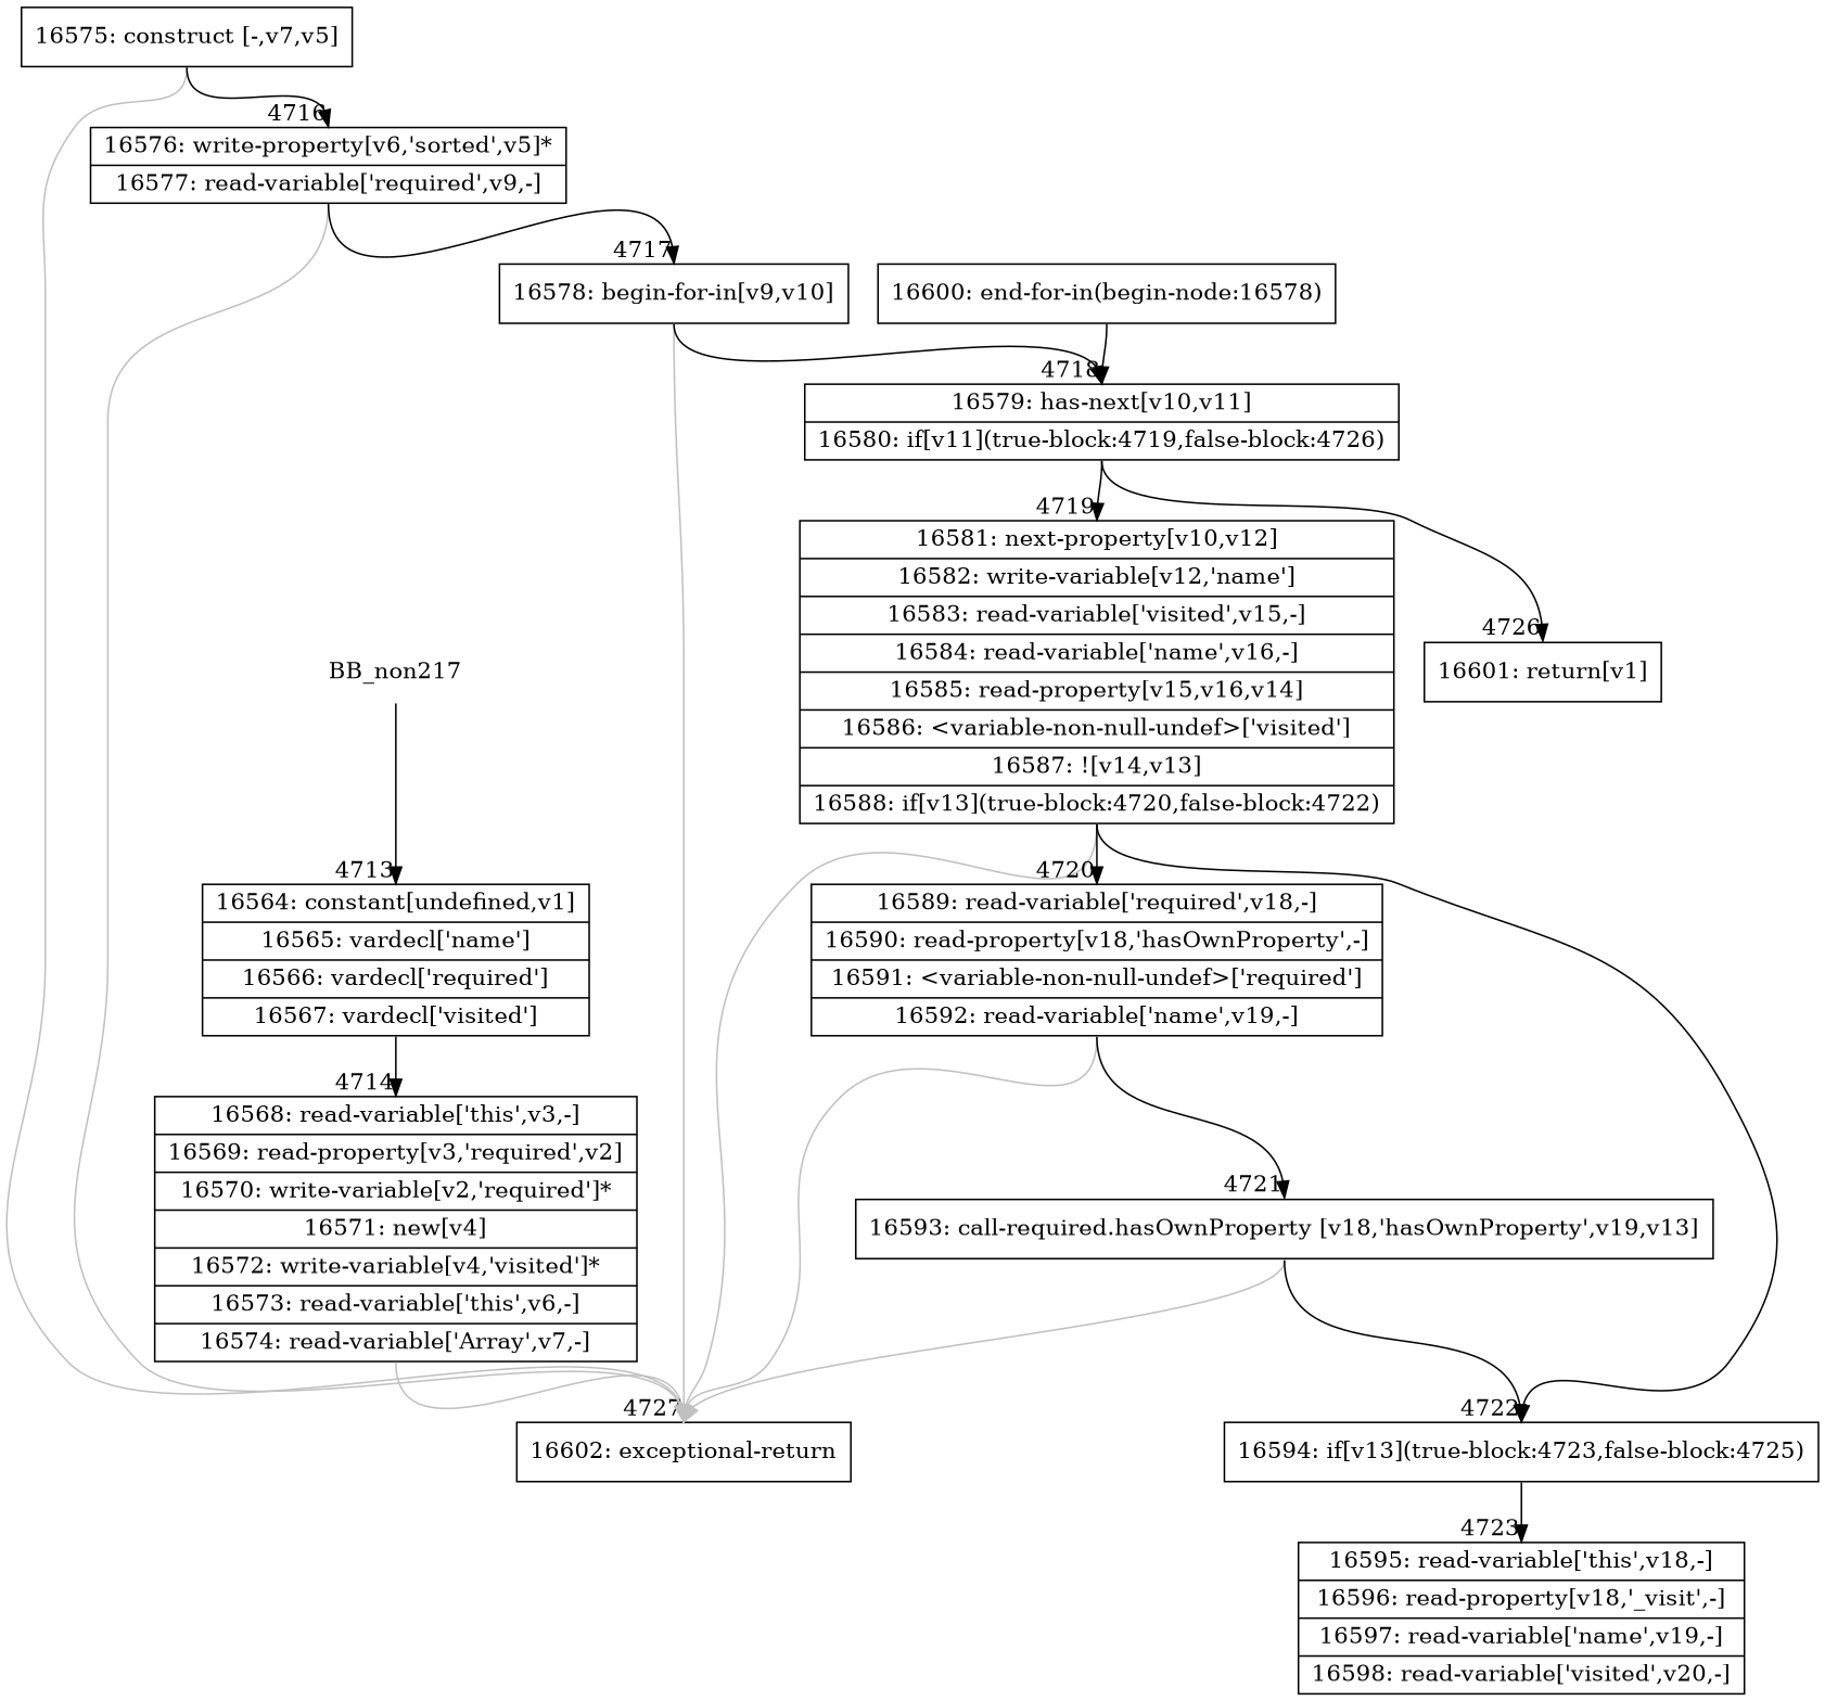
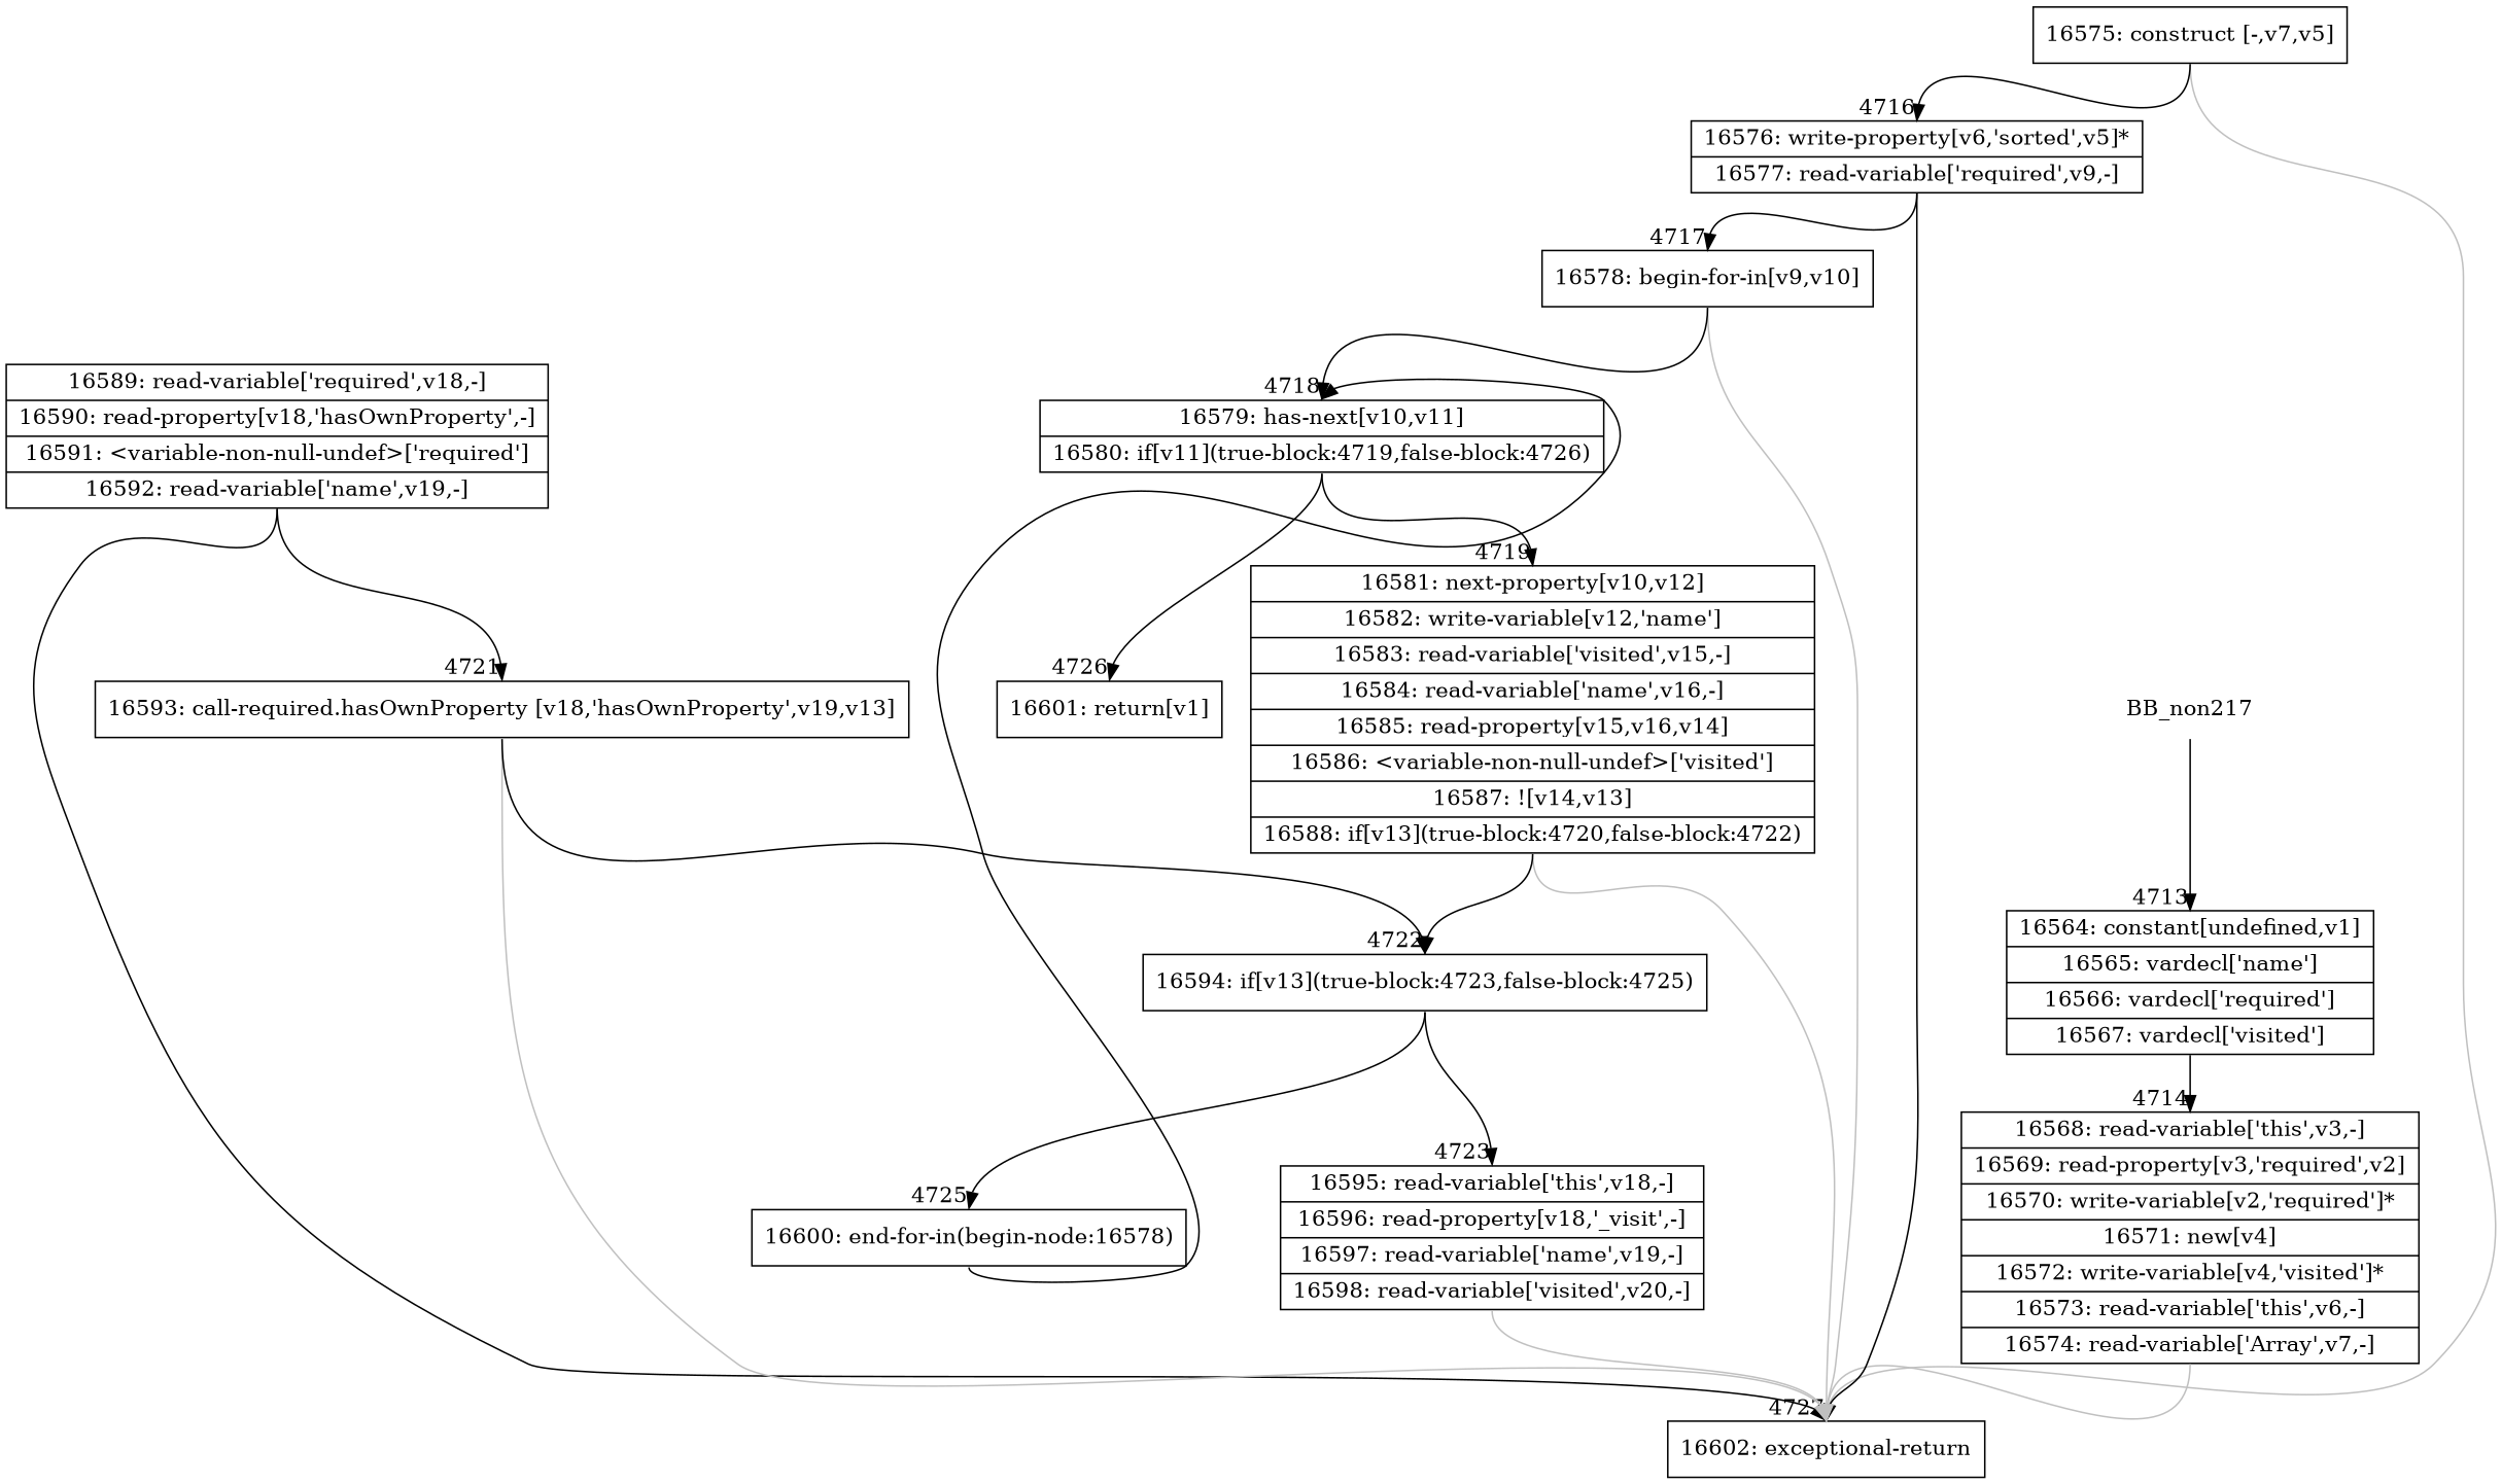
  digraph {
    rankdir=TD
    node [shape=record]
    edge [headport=n tailport=s]
    n1 [label=BB_non217 shape=none]
    n2 [label="{16564: constant[undefined,v1]|16565: vardecl['name']|16566: vardecl['required']|16567: vardecl['visited']}"]
    n3 [label="{16568: read-variable['this',v3,-]|16569: read-property[v3,'required',v2]|16570: write-variable[v2,'required']*|16571: new[v4]|16572: write-variable[v4,'visited']*|16573: read-variable['this',v6,-]|16574: read-variable['Array',v7,-]}"]
    n4 [label="{16602: exceptional-return}"]
    n5 [label="{16575: construct [-,v7,v5]}"]
    n6 [label="{16576: write-property[v6,'sorted',v5]*|16577: read-variable['required',v9,-]}"]
    n7 [label="{16578: begin-for-in[v9,v10]}"]
    n8 [label="{16579: has-next[v10,v11]|16580: if[v11](true-block:4719,false-block:4726)}"]
    n9 [label="{16581: next-property[v10,v12]|16582: write-variable[v12,'name']|16583: read-variable['visited',v15,-]|16584: read-variable['name',v16,-]|16585: read-property[v15,v16,v14]|16586: \<variable-non-null-undef\>['visited']|16587: ![v14,v13]|16588: if[v13](true-block:4720,false-block:4722)}"]
    n10 [label="{16601: return[v1]}"]
    n11 [label="{16594: if[v13](true-block:4723,false-block:4725)}"]
    n12 [label="{16589: read-variable['required',v18,-]|16590: read-property[v18,'hasOwnProperty',-]|16591: \<variable-non-null-undef\>['required']|16592: read-variable['name',v19,-]}"]
    n13 [label="{16595: read-variable['this',v18,-]|16596: read-property[v18,'_visit',-]|16597: read-variable['name',v19,-]|16598: read-variable['visited',v20,-]}"]
    n14 [label="{16600: end-for-in(begin-node:16578)}"]
    n15 [label="{16593: call-required.hasOwnProperty [v18,'hasOwnProperty',v19,v13]}"]
    n1 -> n2 [headlabel="    4713"]
    n2 -> n3 [headlabel="      4714"]
    n3 -> n4 [color=gray headlabel="      4727"]
    n5 -> n4 [color=gray]
    n5 -> n6 [headlabel="      4716"]
-   n6 -> n4 [color=gray]
+   n6 -> n4 [color=black]
    n6 -> n7 [headlabel="      4717"]
    n7 -> n4 [color=gray]
    n7 -> n8 [headlabel="      4718"]
    n8 -> n9 [headlabel="      4719"]
    n8 -> n10 [headlabel="      4726"]
    n9 -> n4 [color=gray]
    n9 -> n11 [headlabel="      4722"]
-   n9 -> n12 [headlabel="      4720"]
    n11 -> n13 [headlabel="      4723"]
-   n12 -> n4 [color=gray]
+   n11 -> n14 [headlabel="      4725"]
+   n12 -> n4 [color=black]
    n12 -> n15 [headlabel="      4721"]
+   n13 -> n4 [color=gray]
    n14 -> n8
    n15 -> n4 [color=gray]
    n15 -> n11
  }
